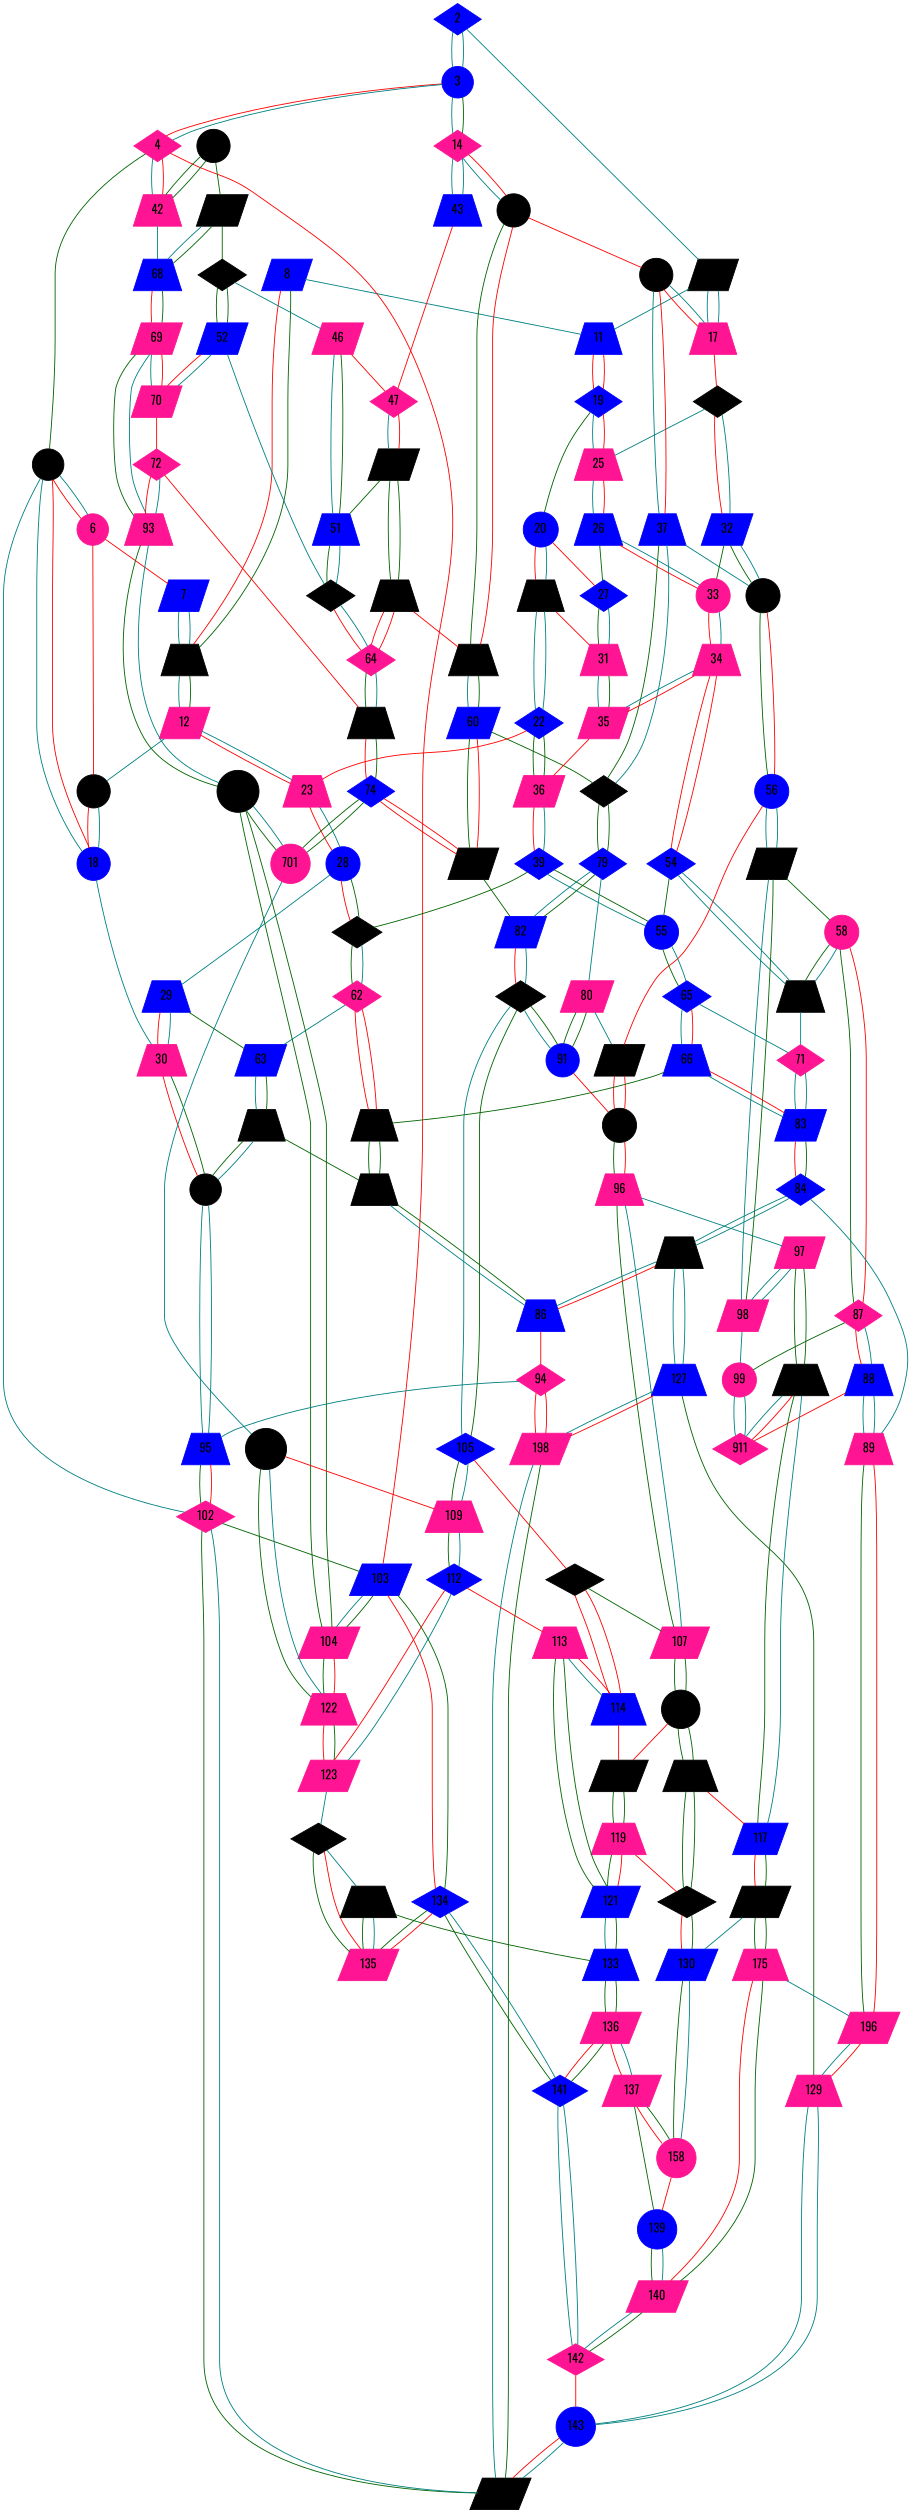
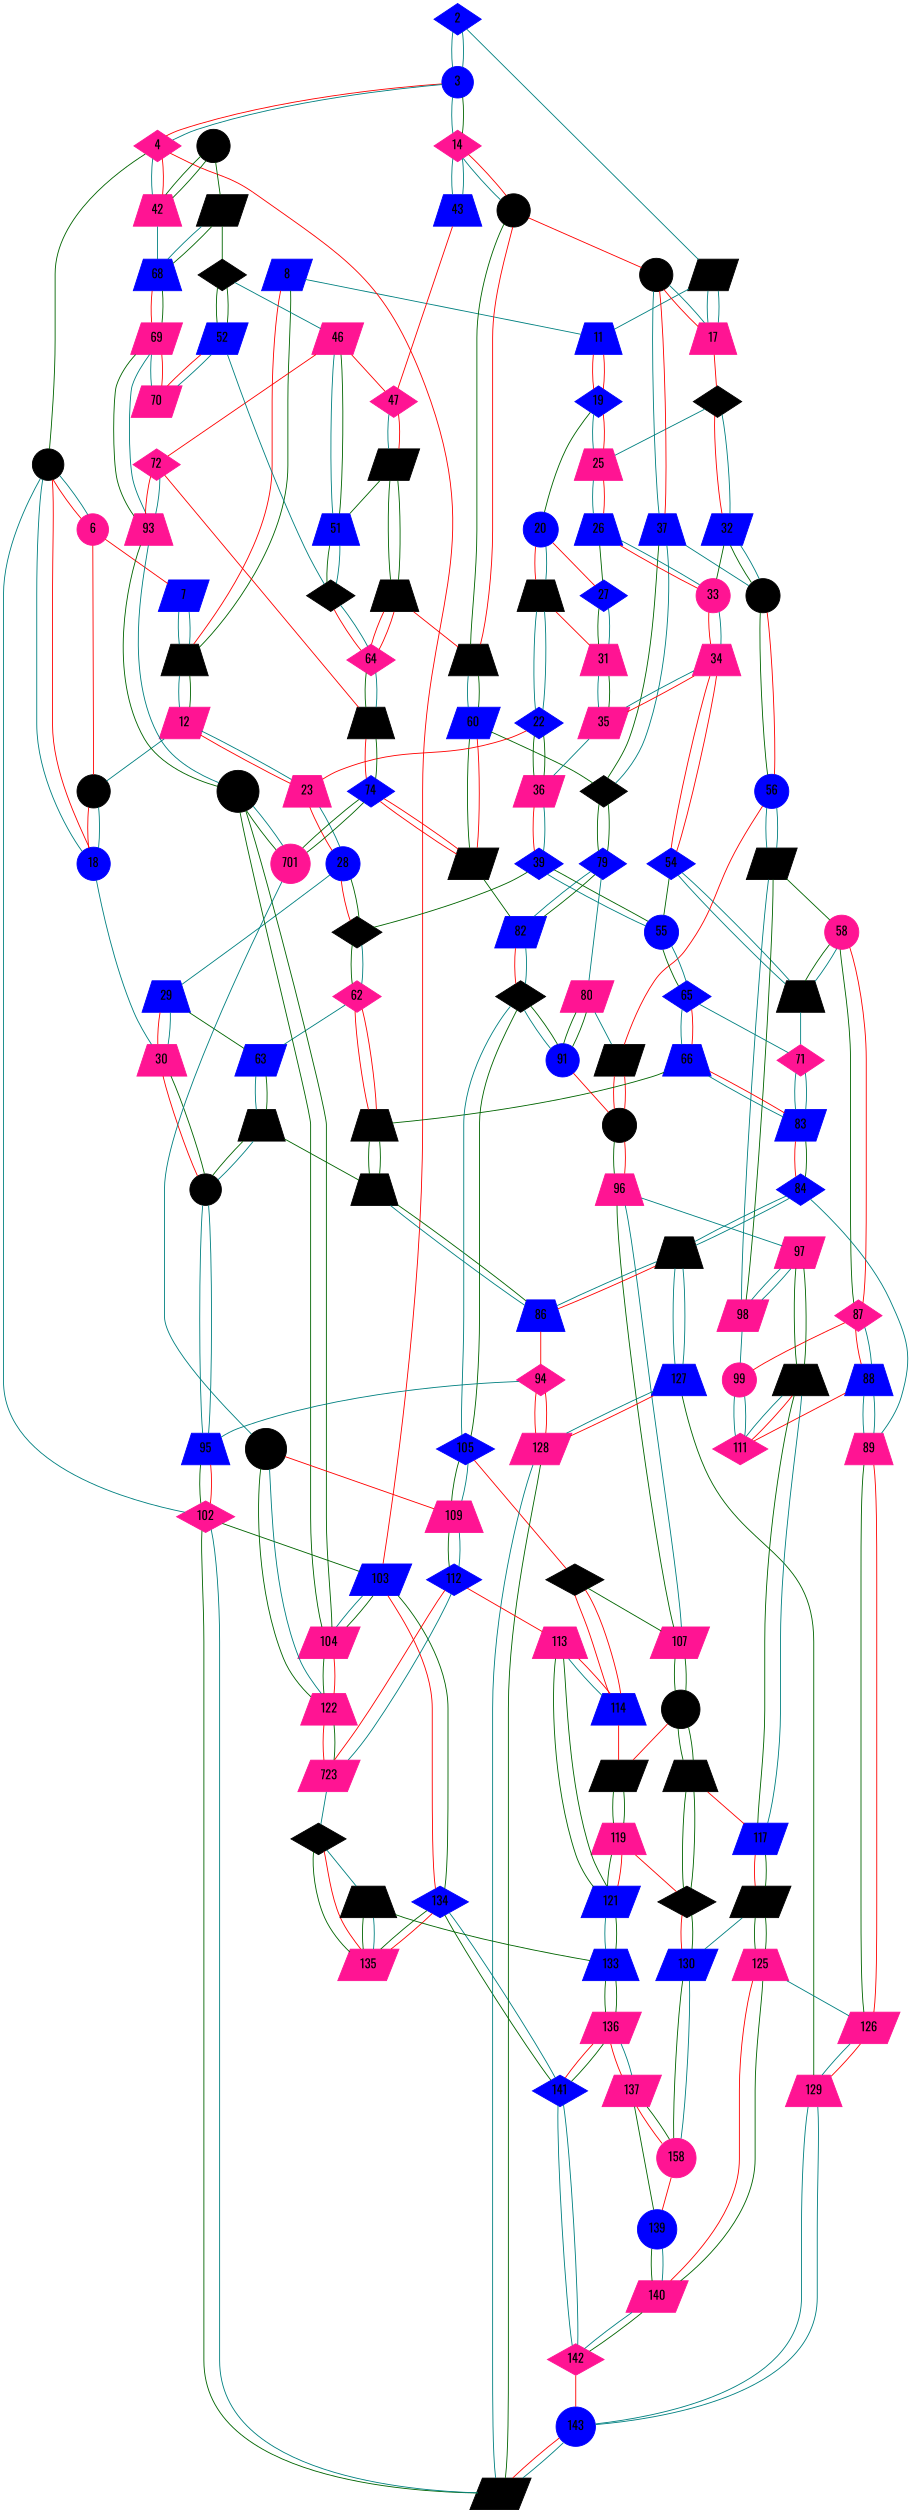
  graph {
    fontname=Oswald
    node [color=deeppink fontname=Oswald shape=trapezium style=filled]
    edge [color=teal fontname=Oswald]
    2 [color=blue shape=diamond]
    3 [color=blue shape=circle]
    10 [color=black shape=parallelogram]
    8 [color=blue shape=parallelogram]
    9 [color=black]
    11 [color=blue]
    4 [shape=diamond]
    14 [shape=diamond]
    17
    5 [color=black shape=circle]
    42
    103 [color=blue shape=parallelogram]
    15 [color=black shape=circle]
    43 [color=blue]
    6 [shape=circle]
    18 [color=blue shape=circle]
    102 [shape=diamond]
    68 [color=blue]
    104 [shape=parallelogram]
    134 [color=blue shape=diamond]
    7 [color=blue shape=parallelogram]
    13 [color=black shape=circle]
    30
    144 [color=black shape=parallelogram]
    12 [shape=parallelogram]
    19 [color=blue shape=diamond]
    23
    24 [color=black shape=diamond]
    20 [color=blue shape=circle]
    25
    28 [color=blue shape=circle]
    16 [color=black shape=circle]
    50 [color=black]
    47 [shape=diamond]
    37 [color=blue]
    60 [color=blue shape=parallelogram]
    38 [color=black shape=circle]
    61 [color=black shape=diamond]
    32 [color=blue shape=parallelogram]
    77 [color=black shape=circle]
    21 [color=black]
    27 [color=blue shape=diamond]
    26 [color=blue]
    22 [color=blue shape=diamond]
    31
    36 [shape=parallelogram]
    35 [shape=parallelogram]
    39 [color=blue shape=diamond]
    29 [color=blue]
    40 [color=black shape=diamond]
    33 [shape=circle]
    34
    63 [color=blue shape=parallelogram]
    62 [shape=diamond]
    76 [color=black]
    95 [color=blue]
    56 [color=blue shape=circle]
    54 [color=blue shape=diamond]
    55 [color=blue shape=circle]
    59 [color=black]
    79 [color=blue shape=diamond]
    57 [color=black shape=parallelogram]
    81 [color=black shape=parallelogram]
    65 [color=blue shape=diamond]
    67 [color=black]
    41 [color=black shape=circle]
    44 [color=black shape=parallelogram]
    45 [color=black shape=diamond]
    69 [shape=parallelogram]
    48 [color=black shape=parallelogram]
    46 [shape=parallelogram]
    52 [color=blue shape=parallelogram]
    51 [color=blue]
    53 [color=black shape=diamond]
    70 [shape=parallelogram]
    49 [color=black]
    64 [shape=diamond]
    73 [color=black]
    75 [color=black shape=parallelogram]
    72 [shape=diamond]
    71 [shape=diamond]
    66 [color=blue]
    58 [shape=circle]
    98 [shape=parallelogram]
    92 [color=black shape=circle]
    87 [shape=diamond]
    99 [shape=circle]
    88 [color=blue]
    83 [color=blue shape=parallelogram]
    82 [color=blue shape=parallelogram]
    80 [shape=parallelogram]
    78 [color=black]
    74 [color=blue shape=diamond]
    84 [color=blue shape=diamond]
    86 [color=blue]
    93
    100 [color=black shape=circle]
    n98 [label=701 shape=circle]
    108 [color=black shape=circle]
    90 [color=black shape=diamond]
    94 [shape=diamond]
    91 [color=blue shape=circle]
    96
    105 [color=blue shape=diamond]
    85 [color=black]
    89
    127 [color=blue]
-   126 [shape=parallelogram label=196]
-   128 [shape=parallelogram label=198]
+   126 [shape=parallelogram]
+   128 [shape=parallelogram]
    129
-   111 [shape=diamond label=911]
+   111 [shape=diamond]
    106 [color=black shape=diamond]
    109
    97 [shape=parallelogram]
    107 [shape=parallelogram]
    110 [color=black]
    115 [color=black shape=circle]
    117 [color=blue shape=parallelogram]
    122
    135 [shape=parallelogram]
    141 [color=blue shape=diamond]
-   123 [shape=parallelogram]
+   123 [shape=parallelogram label=723]
    114 [color=blue]
    112 [color=blue shape=diamond]
    118 [color=black shape=parallelogram]
    116 [color=black]
    113
    124 [color=black shape=parallelogram]
    121 [color=blue shape=parallelogram]
    131 [color=black shape=diamond]
    133 [color=blue]
    119
    120 [color=black shape=diamond]
    130 [color=blue shape=parallelogram]
-   125 [label=175]
+   125
    n136 [label=158 shape=circle]
    136 [shape=parallelogram]
    132 [color=black]
    140 [shape=parallelogram]
    142 [shape=diamond]
    143 [color=blue shape=circle]
    139 [color=blue shape=circle]
    137 [shape=parallelogram]
    2 -- 3
    2 -- 3
    2 -- 10
    3 -- 4 [color=red]
    3 -- 4
    3 -- 14
    3 -- 14 [color=darkgreen]
    10 -- 11
    10 -- 17
    10 -- 17
    8 -- 9 [color=red]
    8 -- 9 [color=darkgreen]
    8 -- 11
    9 -- 12
    9 -- 12 [color=darkgreen]
    11 -- 19 [color=red]
    11 -- 19 [color=red]
    4 -- 5 [color=darkgreen]
    4 -- 42
    4 -- 42 [color=red]
    4 -- 103 [color=red]
    14 -- 15
    14 -- 15 [color=red]
    14 -- 43
    14 -- 43
    17 -- 24 [color=red]
    5 -- 6 [color=red]
    5 -- 6
    5 -- 18
    5 -- 18 [color=red]
    5 -- 102
    42 -- 68
    103 -- 104
    103 -- 104 [color=darkgreen]
    103 -- 134 [color=red]
    103 -- 134 [color=darkgreen]
    15 -- 16 [color=red]
    15 -- 50 [color=darkgreen]
    15 -- 50 [color=red]
    43 -- 47 [color=red]
    6 -- 7 [color=red]
    6 -- 13 [color=red]
    18 -- 30
    102 -- 103 [color=darkgreen]
    102 -- 144 [color=darkgreen]
    102 -- 144
    68 -- 69 [color=red]
    68 -- 69 [color=darkgreen]
    104 -- 122 [color=darkgreen]
    104 -- 122 [color=red]
    134 -- 135 [color=darkgreen]
    134 -- 135 [color=red]
    134 -- 141 [color=darkgreen]
    134 -- 141
    7 -- 9
    7 -- 9
    13 -- 18 [color=red]
    13 -- 18
    30 -- 77 [color=red]
    30 -- 77 [color=darkgreen]
    12 -- 13
    12 -- 23 [color=red]
    12 -- 23
    19 -- 20 [color=darkgreen]
    19 -- 25
    19 -- 25 [color=red]
    23 -- 28 [color=red]
    23 -- 28
    24 -- 25
    24 -- 32 [color=red]
    24 -- 32
    20 -- 21 [color=red]
    20 -- 21
    20 -- 27 [color=red]
    25 -- 26
    25 -- 26 [color=red]
    28 -- 29
    28 -- 40 [color=red]
    28 -- 40 [color=darkgreen]
    16 -- 17 [color=red]
    16 -- 17
    16 -- 37
    16 -- 37 [color=red]
    50 -- 60
    50 -- 60 [color=darkgreen]
    47 -- 48
    47 -- 48 [color=red]
    37 -- 38
    37 -- 61 [color=darkgreen]
    37 -- 61
    60 -- 61 [color=darkgreen]
    60 -- 75 [color=darkgreen]
    60 -- 75 [color=red]
    38 -- 56 [color=darkgreen]
    38 -- 56 [color=red]
    61 -- 79 [color=darkgreen]
    61 -- 79 [color=darkgreen]
    32 -- 38 [color=darkgreen]
    32 -- 38
    32 -- 33 [color=darkgreen]
    77 -- 95
    77 -- 95
    21 -- 22
    21 -- 22
    21 -- 31 [color=red]
    27 -- 31 [color=darkgreen]
    27 -- 31
    26 -- 27 [color=darkgreen]
    26 -- 33 [color=red]
    26 -- 33
    22 -- 23 [color=red]
    22 -- 36 [color=darkgreen]
    22 -- 36 [color=darkgreen]
    31 -- 35
    31 -- 35 [color=darkgreen]
    36 -- 39 [color=red]
    36 -- 39
-   35 -- 36 [color=red]
+   35 -- 36
    39 -- 40 [color=darkgreen]
    39 -- 55
    39 -- 55 [color=darkgreen]
    29 -- 30 [color=red]
    29 -- 30
    29 -- 63 [color=darkgreen]
    40 -- 62 [color=darkgreen]
    40 -- 62
    33 -- 34 [color=red]
    33 -- 34
    34 -- 35
    34 -- 35 [color=red]
    34 -- 54 [color=red]
    34 -- 54 [color=red]
    63 -- 76
    63 -- 76 [color=darkgreen]
    62 -- 63
    62 -- 67 [color=red]
    62 -- 67 [color=red]
    76 -- 77 [color=darkgreen]
    76 -- 77
    76 -- 78 [color=darkgreen]
    95 -- 102 [color=darkgreen]
    95 -- 102 [color=red]
    56 -- 57
    56 -- 57
    56 -- 81 [color=red]
    54 -- 55 [color=darkgreen]
    54 -- 59
    54 -- 59
    55 -- 65 [color=darkgreen]
    55 -- 65
    59 -- 71
    79 -- 82
    79 -- 82 [color=darkgreen]
    79 -- 80
    57 -- 58 [color=darkgreen]
    57 -- 98
    57 -- 98 [color=darkgreen]
    81 -- 92 [color=red]
    81 -- 92 [color=red]
    65 -- 71
    65 -- 66
    65 -- 66 [color=red]
    67 -- 78 [color=darkgreen]
    67 -- 78 [color=darkgreen]
    41 -- 42 [color=darkgreen]
    41 -- 42 [color=darkgreen]
    41 -- 44 [color=darkgreen]
    44 -- 68
    44 -- 68 [color=darkgreen]
    44 -- 45 [color=darkgreen]
    45 -- 46
    45 -- 52 [color=darkgreen]
    45 -- 52 [color=darkgreen]
    69 -- 70
    69 -- 70 [color=red]
    69 -- 93 [color=darkgreen]
    69 -- 93
    48 -- 51 [color=darkgreen]
    48 -- 49 [color=darkgreen]
    48 -- 49 [color=darkgreen]
    46 -- 47 [color=red]
    46 -- 51
    46 -- 51 [color=darkgreen]
    52 -- 53
    52 -- 70 [color=red]
    52 -- 70
    51 -- 53 [color=darkgreen]
    51 -- 53
    53 -- 64 [color=red]
    53 -- 64
-   70 -- 72 [color=red]
+   46 -- 72 [color=red]
    49 -- 50 [color=red]
    49 -- 64 [color=red]
    49 -- 64 [color=red]
    64 -- 73 [color=darkgreen]
    64 -- 73
    73 -- 74 [color=red]
    73 -- 74 [color=darkgreen]
    75 -- 82 [color=darkgreen]
    72 -- 73 [color=red]
    72 -- 93 [color=red]
    72 -- 93
    71 -- 83
    71 -- 83
    66 -- 67 [color=darkgreen]
    66 -- 83
    66 -- 83 [color=red]
    58 -- 59 [color=darkgreen]
    58 -- 59
    58 -- 87 [color=darkgreen]
    58 -- 87 [color=red]
    98 -- 99
    92 -- 96 [color=darkgreen]
    92 -- 96 [color=red]
-   87 -- 99 [color=darkgreen]
+   87 -- 99 [color=red]
    87 -- 88 [color=red]
    87 -- 88
    99 -- 111
    99 -- 111
    88 -- 89
    88 -- 89
    88 -- 111 [color=red]
    83 -- 84 [color=red]
    83 -- 84 [color=darkgreen]
    82 -- 90 [color=red]
    82 -- 90
    80 -- 81
    80 -- 91 [color=darkgreen]
    80 -- 91 [color=darkgreen]
    78 -- 86
    78 -- 86 [color=darkgreen]
    74 -- 75 [color=red]
    74 -- 75 [color=red]
    74 -- n98 [color=darkgreen]
    74 -- n98 [color=darkgreen]
    84 -- 85
    84 -- 85
    84 -- 89
    86 -- 94 [color=red]
    93 -- 100 [color=darkgreen]
    93 -- 100
    100 -- 104 [color=darkgreen]
    100 -- 104 [color=darkgreen]
    100 -- n98 [color=darkgreen]
    100 -- n98
    n98 -- 108
    108 -- 109 [color=red]
    108 -- 122 [color=darkgreen]
    108 -- 122
    90 -- 91
    90 -- 91 [color=darkgreen]
    90 -- 105
    90 -- 105 [color=darkgreen]
    94 -- 95
    94 -- 128 [color=red]
    94 -- 128 [color=red]
    91 -- 92 [color=red]
    96 -- 97
    96 -- 107 [color=darkgreen]
    96 -- 107
    105 -- 106 [color=red]
    105 -- 109 [color=darkgreen]
    105 -- 109
    85 -- 86
    85 -- 86 [color=red]
    85 -- 127
    85 -- 127
    89 -- 126 [color=darkgreen]
    89 -- 126 [color=red]
    127 -- 128
    127 -- 128 [color=red]
    127 -- 129 [color=darkgreen]
    126 -- 129
    126 -- 129 [color=red]
    128 -- 144
    128 -- 144 [color=darkgreen]
    129 -- 143
    129 -- 143
    106 -- 107 [color=darkgreen]
    106 -- 114 [color=red]
    106 -- 114 [color=red]
    109 -- 112 [color=darkgreen]
    109 -- 112
    97 -- 98
    97 -- 98
    97 -- 110 [color=darkgreen]
    97 -- 110 [color=darkgreen]
    107 -- 115 [color=darkgreen]
    107 -- 115 [color=darkgreen]
    110 -- 111
    110 -- 111 [color=red]
    110 -- 117 [color=darkgreen]
    110 -- 117
    115 -- 118 [color=red]
    115 -- 116 [color=darkgreen]
    115 -- 116 [color=darkgreen]
    117 -- 124 [color=red]
    117 -- 124 [color=darkgreen]
    122 -- 123 [color=red]
    122 -- 123 [color=darkgreen]
    141 -- 142
    141 -- 142
    123 -- 131
    114 -- 118 [color=red]
    112 -- 123 [color=red]
    112 -- 123
    112 -- 113 [color=red]
    118 -- 119 [color=darkgreen]
    118 -- 119 [color=darkgreen]
    116 -- 117 [color=red]
    116 -- 120 [color=darkgreen]
    116 -- 120 [color=darkgreen]
    113 -- 114
    113 -- 114 [color=red]
    113 -- 121 [color=darkgreen]
    113 -- 121 [color=darkgreen]
    124 -- 130
    124 -- 125 [color=darkgreen]
    124 -- 125 [color=darkgreen]
    121 -- 133
    121 -- 133 [color=darkgreen]
    131 -- 135 [color=darkgreen]
    131 -- 135 [color=red]
    131 -- 132
    133 -- 136 [color=darkgreen]
    133 -- 136 [color=darkgreen]
    119 -- 121 [color=darkgreen]
    119 -- 121 [color=red]
    119 -- 120 [color=red]
    120 -- 130 [color=red]
    120 -- 130 [color=darkgreen]
    130 -- n136 [color=darkgreen]
    130 -- n136
    125 -- 126
    125 -- 140 [color=red]
    125 -- 140 [color=darkgreen]
    n136 -- 139 [color=red]
    136 -- 141 [color=red]
    136 -- 141 [color=darkgreen]
    136 -- 137 [color=red]
    136 -- 137
    132 -- 135 [color=darkgreen]
    132 -- 135
    132 -- 133 [color=darkgreen]
    140 -- 142
    140 -- 142 [color=darkgreen]
    142 -- 143 [color=red]
    143 -- 144 [color=red]
    143 -- 144
    139 -- 140 [color=darkgreen]
    139 -- 140
    137 -- n136 [color=red]
    137 -- n136 [color=darkgreen]
    137 -- 139 [color=darkgreen]
  }
